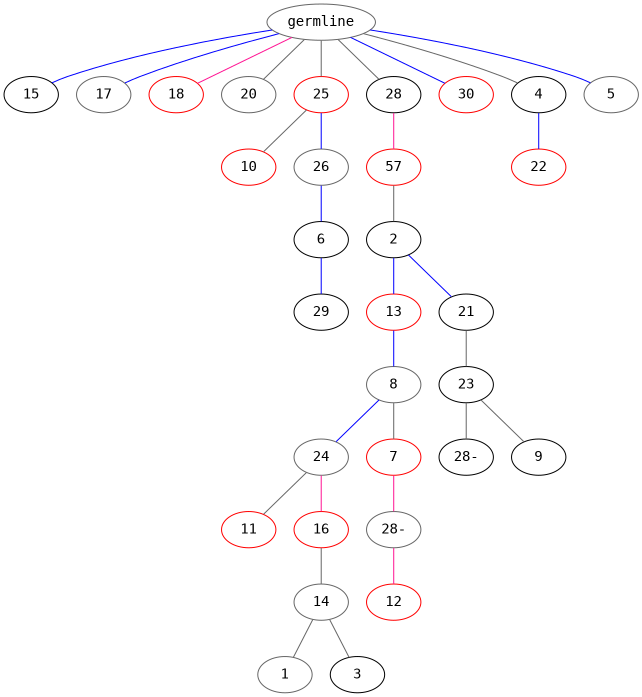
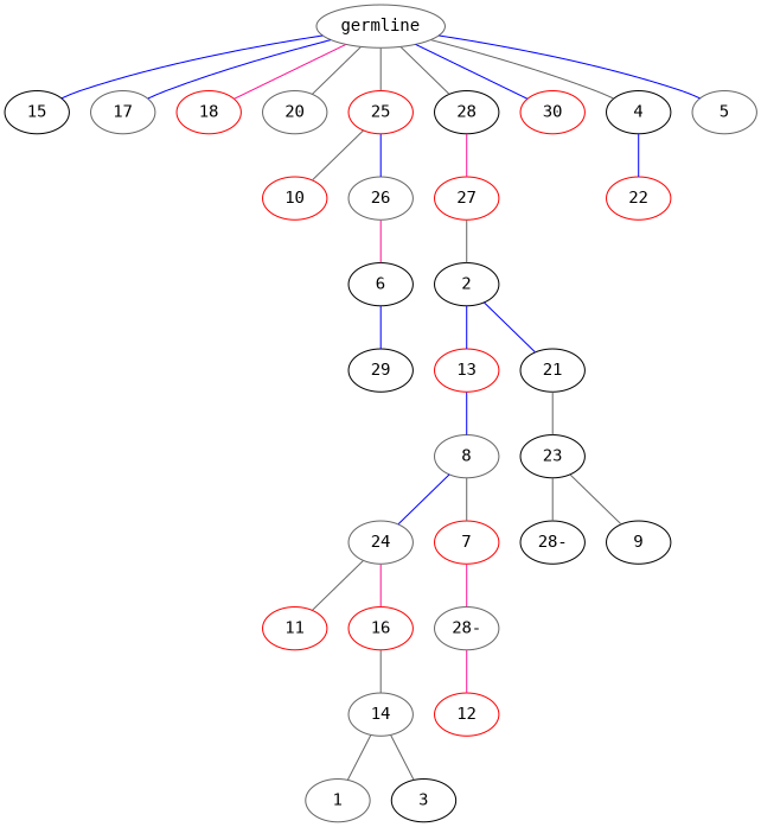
  graph {
    fontname="DejaVu Sans Mono"
    node [color=black fontname="DejaVu Sans Mono"]
    edge [color=gray40 fontname="DejaVu Sans Mono"]
    n1 [color=gray40 label=germline]
    n2 [label=15]
    n3 [color=gray40 label=17]
    n4 [color=red label=18]
    n5 [color=gray40 label=20]
    n6 [color=red label=25]
    n7 [label=28]
    n8 [color=red label=30]
    n9 [label=4]
    n10 [color=gray40 label=5]
    n11 [color=red label=10]
    n12 [color=gray40 label=26]
-   n13 [color=red label=57]
+   n13 [color=red label=27]
    n14 [color=red label=22]
    n15 [label=6]
    n16 [label=29]
    n17 [label=2]
    n18 [color=red label=13]
    n19 [label=21]
    n20 [color=gray40 label=8]
    n21 [label=23]
    n22 [color=gray40 label=24]
    n23 [color=red label=7]
    n24 [color=red label=11]
    n25 [color=red label=16]
    n26 [color=gray40 label="28-"]
    n27 [color=gray40 label=14]
    n28 [color=gray40 label=1]
    n29 [label=3]
    n30 [color=red label=12]
    n31 [label="28-"]
    n32 [label=9]
    n1 -- n2 [color=blue]
    n1 -- n3 [color=blue]
    n1 -- n4 [color=deeppink]
    n1 -- n5
    n1 -- n6
    n1 -- n7
    n1 -- n8 [color=blue]
    n1 -- n9
    n1 -- n10 [color=blue]
    n6 -- n11
    n6 -- n12 [color=blue]
    n7 -- n13 [color=deeppink]
    n9 -- n14 [color=blue]
-   n12 -- n15 [color=blue]
+   n12 -- n15 [color=deeppink]
    n13 -- n17
    n15 -- n16 [color=blue]
    n17 -- n18 [color=blue]
    n17 -- n19 [color=blue]
    n18 -- n20 [color=blue]
    n19 -- n21
    n20 -- n22 [color=blue]
    n20 -- n23
    n21 -- n31
    n21 -- n32
    n22 -- n24
    n22 -- n25 [color=deeppink]
    n23 -- n26 [color=deeppink]
    n25 -- n27
    n26 -- n30 [color=deeppink]
    n27 -- n28
    n27 -- n29
  }
